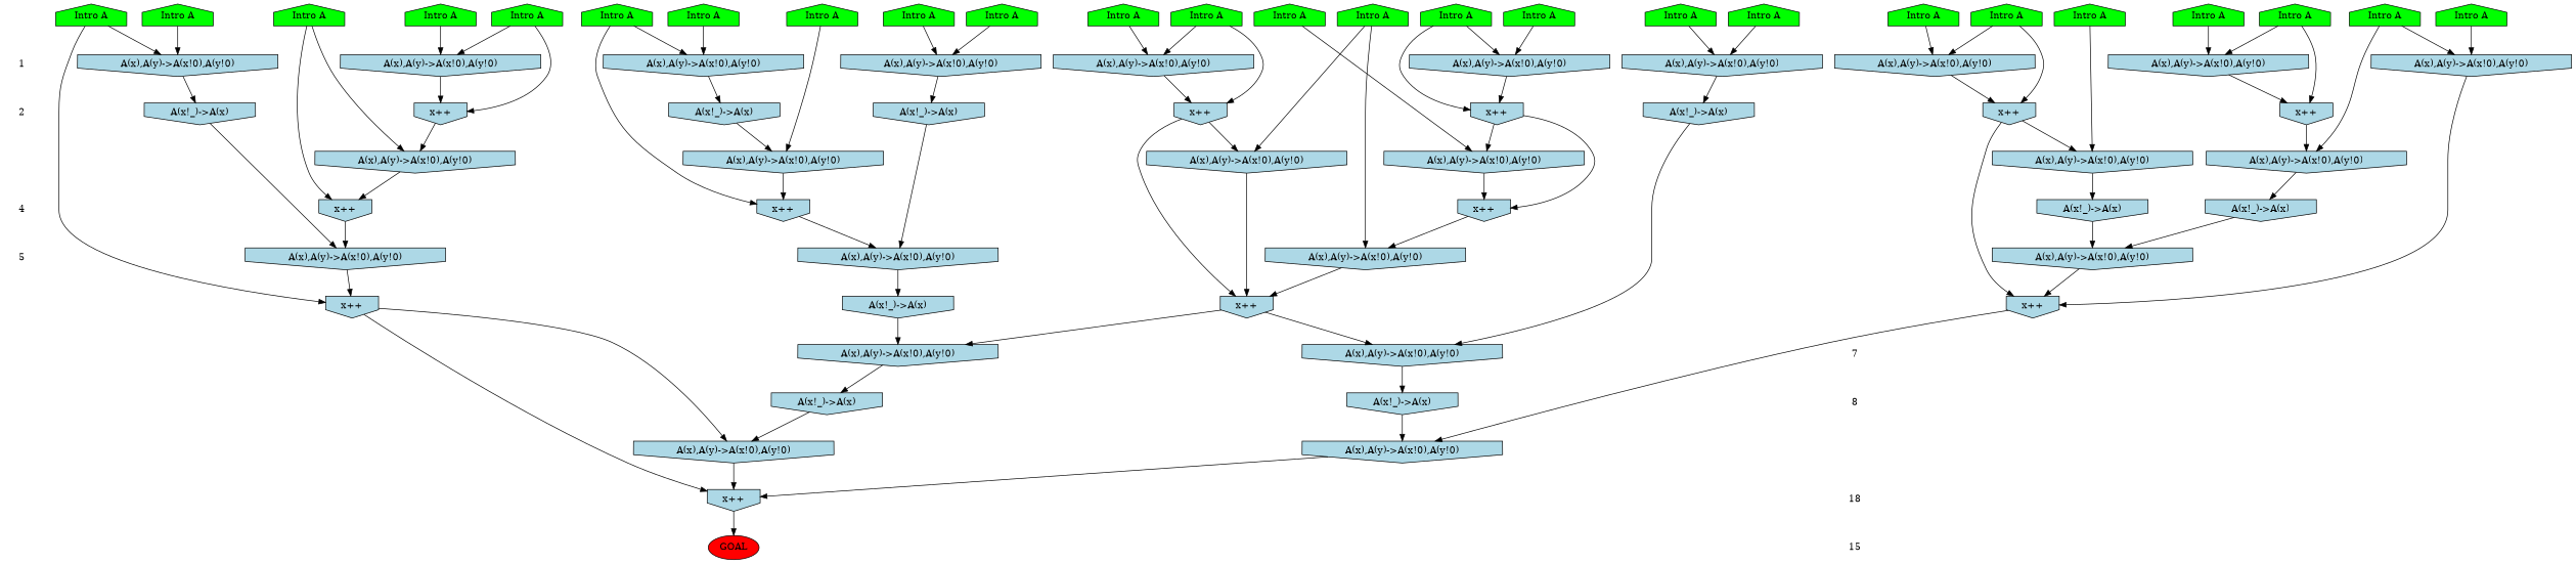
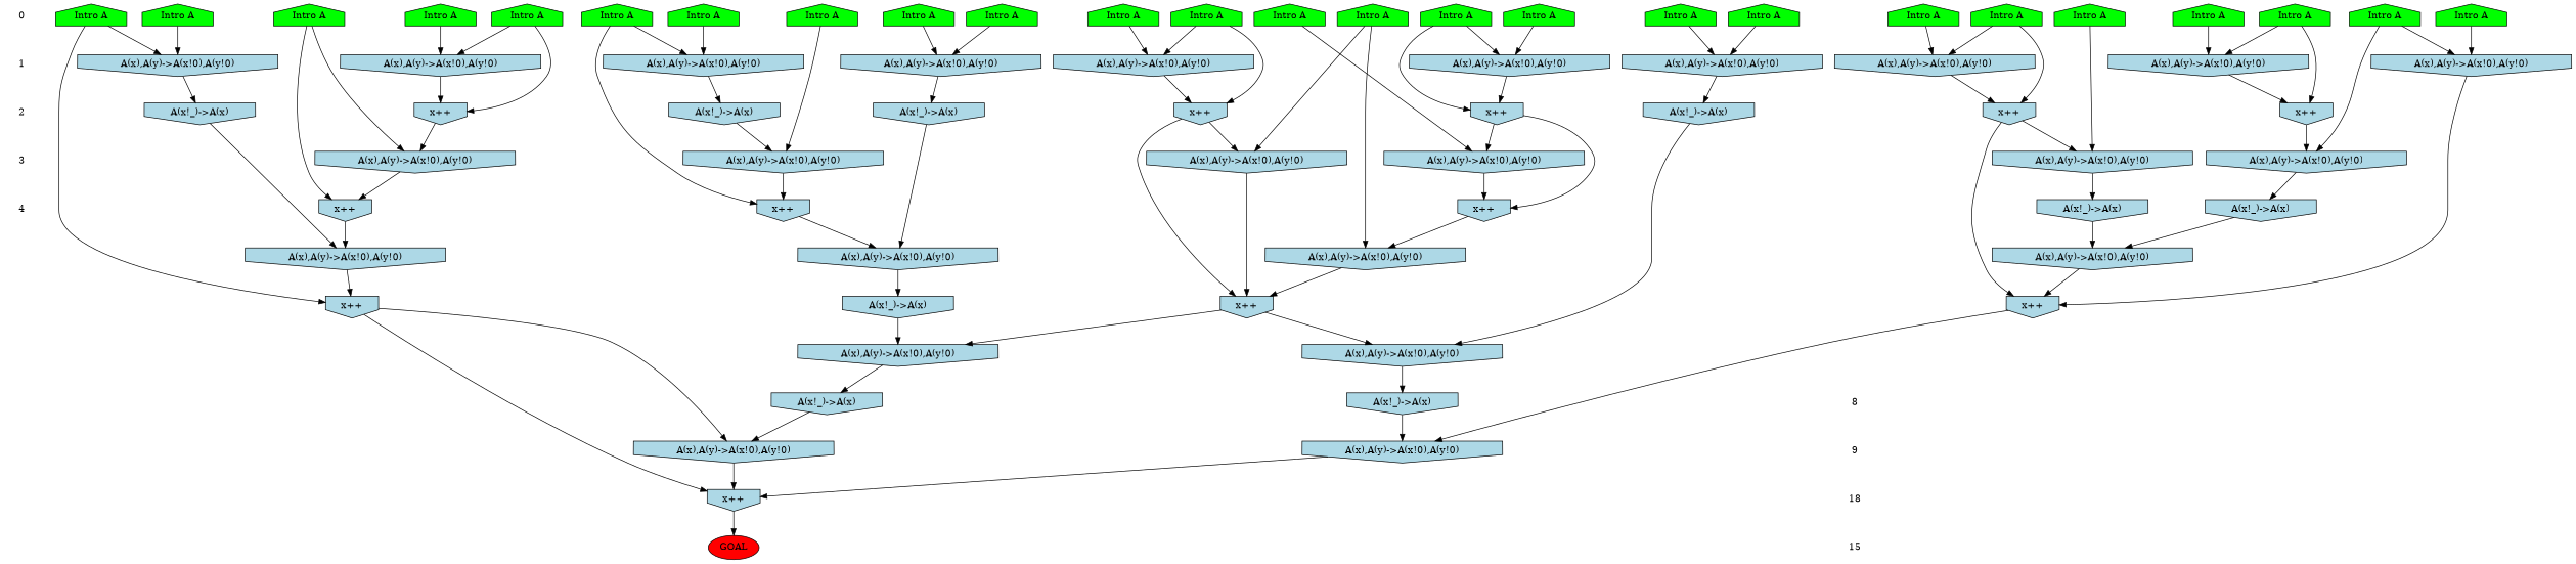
  digraph {
    ranksep=.5
    node [shape=invhouse fillcolor=lightblue style=filled]
+   0 [shape=plaintext fillcolor="" style=""]
    n2 [fillcolor=green label="Intro A" shape=house]
    n3 [fillcolor=green label="Intro A" shape=house]
    n4 [fillcolor=green label="Intro A" shape=house]
    n5 [fillcolor=green label="Intro A" shape=house]
    n6 [fillcolor=green label="Intro A" shape=house]
    n7 [fillcolor=green label="Intro A" shape=house]
    n8 [fillcolor=green label="Intro A" shape=house]
    n9 [fillcolor=green label="Intro A" shape=house]
    n10 [fillcolor=green label="Intro A" shape=house]
    n11 [fillcolor=green label="Intro A" shape=house]
    n12 [fillcolor=green label="Intro A" shape=house]
    n13 [fillcolor=green label="Intro A" shape=house]
    n14 [fillcolor=green label="Intro A" shape=house]
    n15 [fillcolor=green label="Intro A" shape=house]
    n16 [fillcolor=green label="Intro A" shape=house]
    n17 [fillcolor=green label="Intro A" shape=house]
    n18 [fillcolor=green label="Intro A" shape=house]
    n19 [fillcolor=green label="Intro A" shape=house]
    n20 [fillcolor=green label="Intro A" shape=house]
    n21 [fillcolor=green label="Intro A" shape=house]
    n22 [fillcolor=green label="Intro A" shape=house]
    n23 [fillcolor=green label="Intro A" shape=house]
    n24 [fillcolor=green label="Intro A" shape=house]
    n25 [fillcolor=green label="Intro A" shape=house]
    n26 [fillcolor=green label="Intro A" shape=house]
    1 [shape=plaintext fillcolor="" style=""]
    n28 [label="A(x),A(y)->A(x!0),A(y!0)"]
    n29 [label="A(x),A(y)->A(x!0),A(y!0)"]
    n30 [label="A(x),A(y)->A(x!0),A(y!0)"]
    n31 [label="A(x),A(y)->A(x!0),A(y!0)"]
    n32 [label="A(x),A(y)->A(x!0),A(y!0)"]
    n33 [label="A(x),A(y)->A(x!0),A(y!0)"]
    n34 [label="A(x),A(y)->A(x!0),A(y!0)"]
    n35 [label="A(x),A(y)->A(x!0),A(y!0)"]
    n36 [label="A(x),A(y)->A(x!0),A(y!0)"]
    n37 [label="A(x),A(y)->A(x!0),A(y!0)"]
    2 [shape=plaintext fillcolor="" style=""]
    n39 [label="A(x!_)->A(x)"]
    n40 [label="x++"]
    n41 [label="x++"]
    n42 [label="A(x!_)->A(x)"]
    n43 [label="A(x!_)->A(x)"]
    n44 [label="x++"]
    n45 [label="x++"]
    n46 [label="x++"]
    n47 [label="A(x!_)->A(x)"]
+   3 [shape=plaintext fillcolor="" style=""]
    n49 [label="A(x),A(y)->A(x!0),A(y!0)"]
    n50 [label="A(x),A(y)->A(x!0),A(y!0)"]
    n51 [label="A(x),A(y)->A(x!0),A(y!0)"]
    n52 [label="A(x),A(y)->A(x!0),A(y!0)"]
    n53 [label="A(x),A(y)->A(x!0),A(y!0)"]
    n54 [label="A(x),A(y)->A(x!0),A(y!0)"]
    4 [shape=plaintext fillcolor="" style=""]
    n56 [label="x++"]
    n57 [label="x++"]
    n58 [label="A(x!_)->A(x)"]
    n59 [label="A(x!_)->A(x)"]
    n60 [label="x++"]
-   5 [shape=plaintext fillcolor="" style=""]
    n62 [label="A(x),A(y)->A(x!0),A(y!0)"]
    n63 [label="A(x),A(y)->A(x!0),A(y!0)"]
    n64 [label="A(x),A(y)->A(x!0),A(y!0)"]
    n65 [label="A(x),A(y)->A(x!0),A(y!0)"]
    n66 [label="x++"]
    n67 [label="x++"]
    n68 [label="A(x!_)->A(x)"]
    n69 [label="x++"]
-   7 [shape=plaintext fillcolor="" style=""]
    n71 [label="A(x),A(y)->A(x!0),A(y!0)"]
    n72 [label="A(x),A(y)->A(x!0),A(y!0)"]
    8 [shape=plaintext fillcolor="" style=""]
    n74 [label="A(x!_)->A(x)"]
    n75 [label="A(x!_)->A(x)"]
+   9 [shape=plaintext fillcolor="" style=""]
    n77 [label="A(x),A(y)->A(x!0),A(y!0)"]
    n78 [label="A(x),A(y)->A(x!0),A(y!0)"]
    n79 [label=18 shape=plaintext fillcolor="" style=""]
    n80 [label="x++"]
    n81 [label=15 shape=plaintext fillcolor="" style=""]
    n82 [fillcolor=red label=GOAL shape=""]
    subgraph sub_1 {
      rank=same
+     0
      n2
      n3
      n4
      n5
      n6
      n7
      n8
      n9
      n10
      n11
      n12
      n13
      n14
      n15
      n16
      n17
      n18
      n19
      n20
      n21
      n22
      n23
      n24
      n25
      n26
    }
    subgraph sub_2 {
      rank=same
      1
      n28
      n29
      n30
      n31
      n32
      n33
      n34
      n35
      n36
      n37
    }
    subgraph sub_3 {
      rank=same
      2
      n39
      n40
      n41
      n42
      n43
      n44
      n45
      n46
      n47
    }
    subgraph sub_4 {
      rank=same
+     3
      n49
      n50
      n51
      n52
      n53
      n54
    }
    subgraph sub_5 {
      rank=same
      4
      n56
      n57
      n58
      n59
      n60
    }
    subgraph sub_6 {
      rank=same
-     5
      n62
      n63
      n64
      n65
    }
    subgraph sub_7 {
      rank=same
      n66
      n67
      n68
      n69
    }
    subgraph sub_8 {
      rank=same
-     7
      n71
      n72
    }
    subgraph sub_9 {
      rank=same
      8
      n74
      n75
    }
    subgraph sub_10 {
      rank=same
+     9
      n77
      n78
    }
    subgraph sub_11 {
      rank=same
      n79
      n80
    }
    subgraph sub_12 {
      rank=same
      n81
      n82
    }
+   0 -> 1 [style=invis]
    n2 -> n34
    n2 -> n45
    n3 -> n32
    n4 -> n36
    n4 -> n46
    n5 -> n36
    n6 -> n37
    n7 -> n35
    n7 -> n69
    n8 -> n37
    n8 -> n52
    n9 -> n29
    n10 -> n50
    n11 -> n54
    n11 -> n60
    n12 -> n32
    n12 -> n57
    n13 -> n53
    n13 -> n64
    n14 -> n30
    n15 -> n49
    n16 -> n35
    n17 -> n33
    n18 -> n31
    n19 -> n28
    n20 -> n29
    n21 -> n30
    n22 -> n34
    n23 -> n31
    n23 -> n41
    n24 -> n33
    n24 -> n44
    n25 -> n51
    n26 -> n28
    n26 -> n40
    1 -> 2 [style=invis]
    n28 -> n40
    n29 -> n43
    n30 -> n39
    n31 -> n41
    n32 -> n42
    n33 -> n44
    n34 -> n45
    n35 -> n47
    n36 -> n46
    n37 -> n66
+   2 -> 3 [style=invis]
    n39 -> n71
    n40 -> n49
    n40 -> n56
    n41 -> n51
    n41 -> n66
    n42 -> n50
    n43 -> n62
    n44 -> n54
    n45 -> n52
    n46 -> n53
    n46 -> n67
    n47 -> n65
+   3 -> 4 [style=invis]
    n49 -> n56
    n50 -> n57
    n51 -> n58
    n52 -> n59
    n53 -> n67
    n54 -> n60
-   4 -> 5 [style=invis]
    n56 -> n64
    n57 -> n62
    n58 -> n63
    n59 -> n63
    n60 -> n65
    n62 -> n68
    n63 -> n66
    n64 -> n67
    n65 -> n69
    n66 -> n77
    n67 -> n71
    n67 -> n72
    n68 -> n72
    n69 -> n78
    n69 -> n80
-   7 -> 8 [style=invis]
    n71 -> n74
    n72 -> n75
+   8 -> 9 [style=invis]
    n74 -> n77
    n75 -> n78
+   9 -> n79 [style=invis]
    n77 -> n80
    n78 -> n80
    n79 -> n81 [style=invis]
    n80 -> n82
  }
